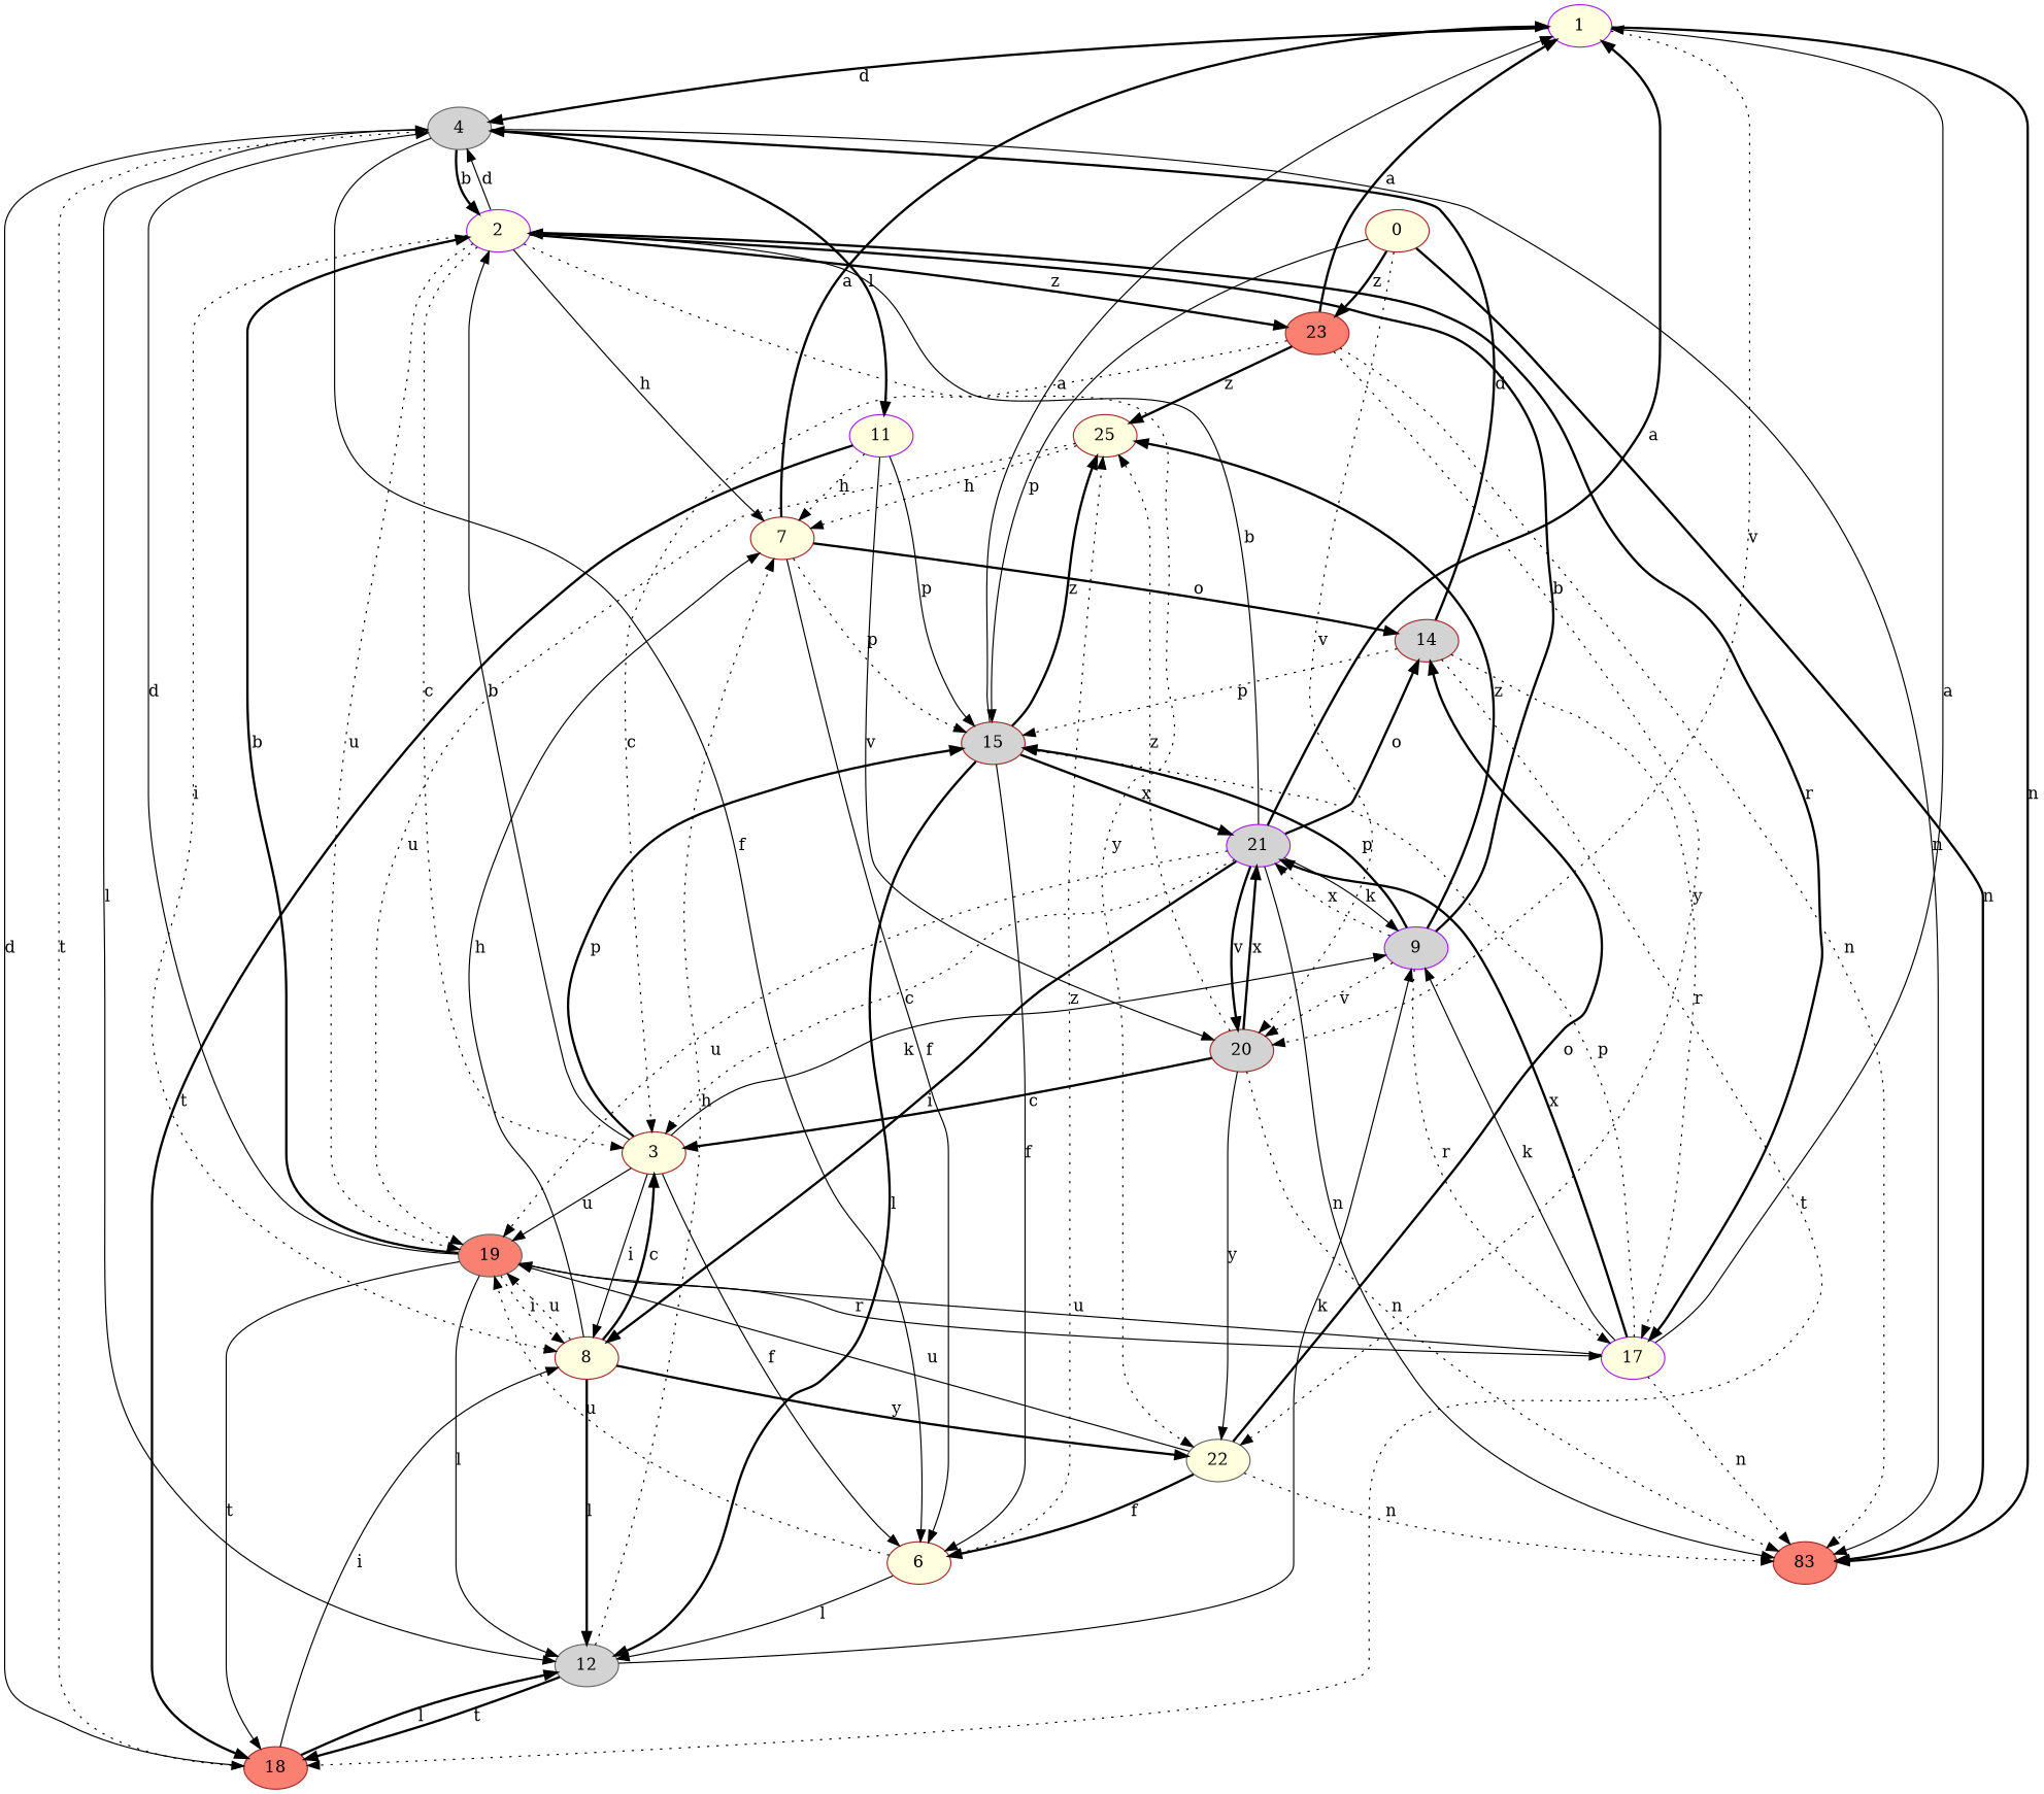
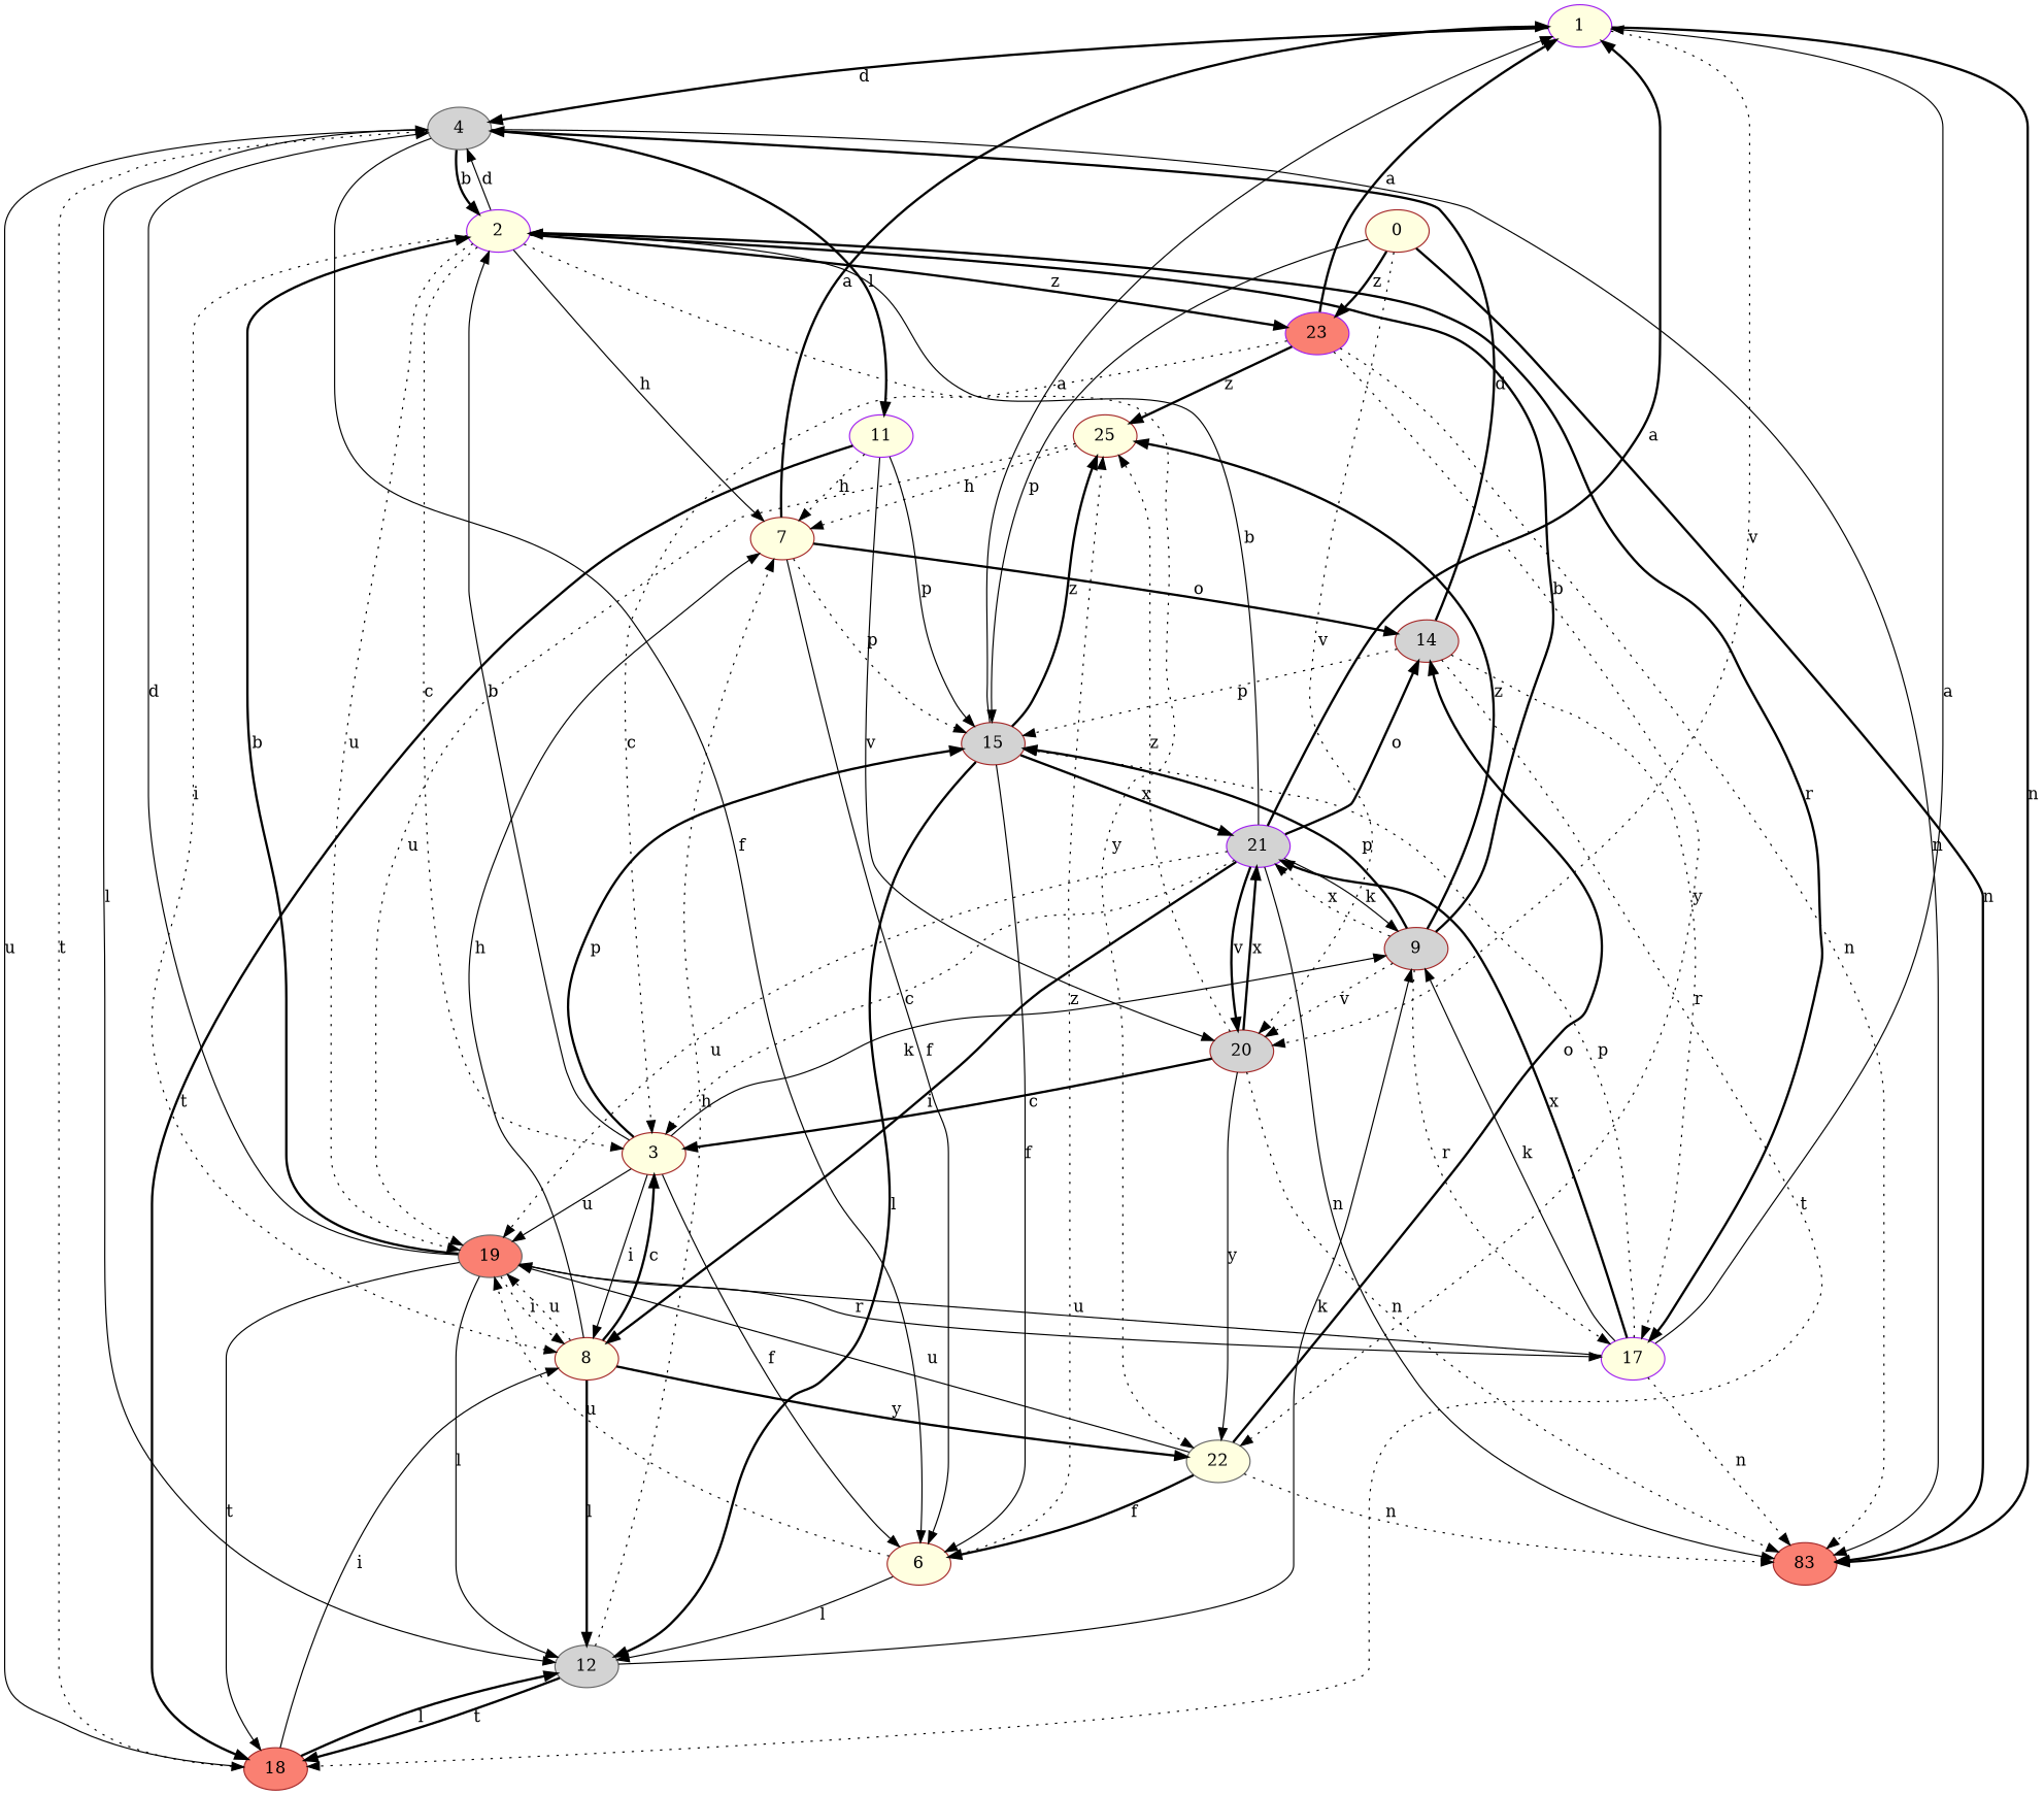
  strict digraph {
    node [color=brown fillcolor=lightyellow style=filled]
    edge [style=bold]
    1 [color=purple]
    4 [color=gray40 fillcolor=lightgrey]
    n3 [fillcolor=salmon label=83]
    20 [fillcolor=lightgrey]
    2 [color=purple]
    6
    11 [color=purple]
    12 [color=gray40 fillcolor=lightgrey]
    18 [fillcolor=salmon]
    3
    22 [color=gray40]
    25
    21 [color=purple fillcolor=lightgrey]
    7
    8
    17 [color=purple]
    19 [color=gray40 fillcolor=salmon]
-   23 [fillcolor=salmon]
-   9 [color=purple fillcolor=lightgrey]
+   23 [color=purple fillcolor=salmon]
+   9 [fillcolor=lightgrey]
    15 [fillcolor=lightgrey]
    14 [fillcolor=lightgrey]
    0
    1 -> 4 [label=d]
    1 -> n3 [label=n]
    1 -> 20 [label=v style=dotted]
    4 -> n3 [label=n style=solid]
    4 -> 2 [label=b]
    4 -> 6 [label=f style=solid]
    4 -> 11 [label=l]
    4 -> 12 [label=l style=solid]
    4 -> 18 [label=t style=dotted]
    20 -> n3 [label=n style=dotted]
    20 -> 3 [label=c]
    20 -> 22 [label=y style=solid]
    20 -> 25 [label=z style=dotted]
    20 -> 21 [label=x]
    2 -> 4 [label=d style=solid]
    2 -> 3 [label=c style=dotted]
    2 -> 22 [label=y style=dotted]
    2 -> 7 [label=h style=solid]
    2 -> 8 [label=i style=dotted]
    2 -> 17 [label=r]
    2 -> 19 [label=u style=dotted]
    2 -> 23 [label=z]
    6 -> 12 [label=l style=solid]
    6 -> 25 [label=z style=dotted]
    6 -> 19 [label=u style=dotted]
    11 -> 20 [label=v style=solid]
    11 -> 18 [label=t]
    11 -> 7 [label=h style=dotted]
    11 -> 15 [label=p style=solid]
    12 -> 18 [label=t]
    12 -> 7 [label=h style=dotted]
    12 -> 9 [label=k style=solid]
-   18 -> 4 [label=d style=solid]
+   18 -> 4 [label=u style=solid]
    18 -> 12 [label=l]
    18 -> 8 [label=i style=solid]
    3 -> 2 [label=b style=solid]
    3 -> 6 [label=f style=solid]
    3 -> 8 [label=i style=solid]
    3 -> 19 [label=u style=solid]
    3 -> 9 [label=k style=solid]
    3 -> 15 [label=p]
    22 -> n3 [label=n style=dotted]
    22 -> 6 [label=f]
    22 -> 19 [label=u style=solid]
    22 -> 14 [label=o]
    25 -> 7 [label=h style=dotted]
    25 -> 19 [label=u style=dotted]
    21 -> 1 [label=a]
    21 -> n3 [label=n style=solid]
    21 -> 20 [label=v]
    21 -> 2 [label=b style=solid]
    21 -> 3 [label=c style=dotted]
    21 -> 8 [label=i]
    21 -> 19 [label=u style=dotted]
    21 -> 9 [label=k style=solid]
    21 -> 14 [label=o]
    7 -> 1 [label=a]
    7 -> 6 [label=f style=solid]
    7 -> 15 [label=p style=dotted]
    7 -> 14 [label=o]
    8 -> 12 [label=l]
    8 -> 3 [label=c]
    8 -> 22 [label=y]
    8 -> 7 [label=h style=solid]
    8 -> 19 [label=u style=dotted]
    17 -> 1 [label=a style=solid]
    17 -> n3 [label=n style=dotted]
    17 -> 21 [label=x]
    17 -> 19 [label=u style=solid]
    17 -> 9 [label=k style=solid]
    17 -> 15 [label=p style=dotted]
    19 -> 4 [label=d style=solid]
    19 -> 2 [label=b]
    19 -> 12 [label=l style=solid]
    19 -> 18 [label=t style=solid]
    19 -> 8 [label=i style=dotted]
    19 -> 17 [label=r style=solid]
    23 -> 1 [label=a]
    23 -> n3 [label=n style=dotted]
    23 -> 3 [label=c style=dotted]
    23 -> 22 [label=y style=dotted]
    23 -> 25 [label=z]
    9 -> 20 [label=v style=dotted]
    9 -> 2 [label=b]
    9 -> 25 [label=z]
    9 -> 21 [label=x style=dotted]
    9 -> 17 [label=r style=dotted]
    9 -> 15 [label=p]
    15 -> 1 [label=a style=solid]
    15 -> 6 [label=f style=solid]
    15 -> 12 [label=l]
    15 -> 25 [label=z]
    15 -> 21 [label=x]
    14 -> 4 [label=d]
    14 -> 18 [label=t style=dotted]
    14 -> 17 [label=r style=dotted]
    14 -> 15 [label=p style=dotted]
    0 -> n3 [label=n]
    0 -> 20 [label=v style=dotted]
    0 -> 23 [label=z]
    0 -> 15 [label=p style=solid]
  }
